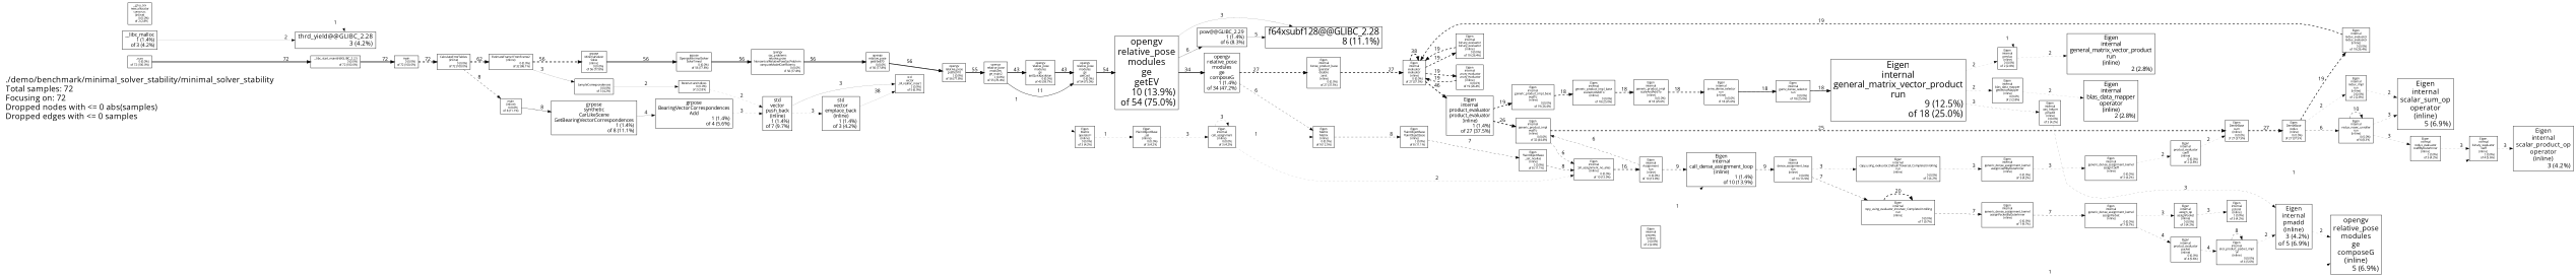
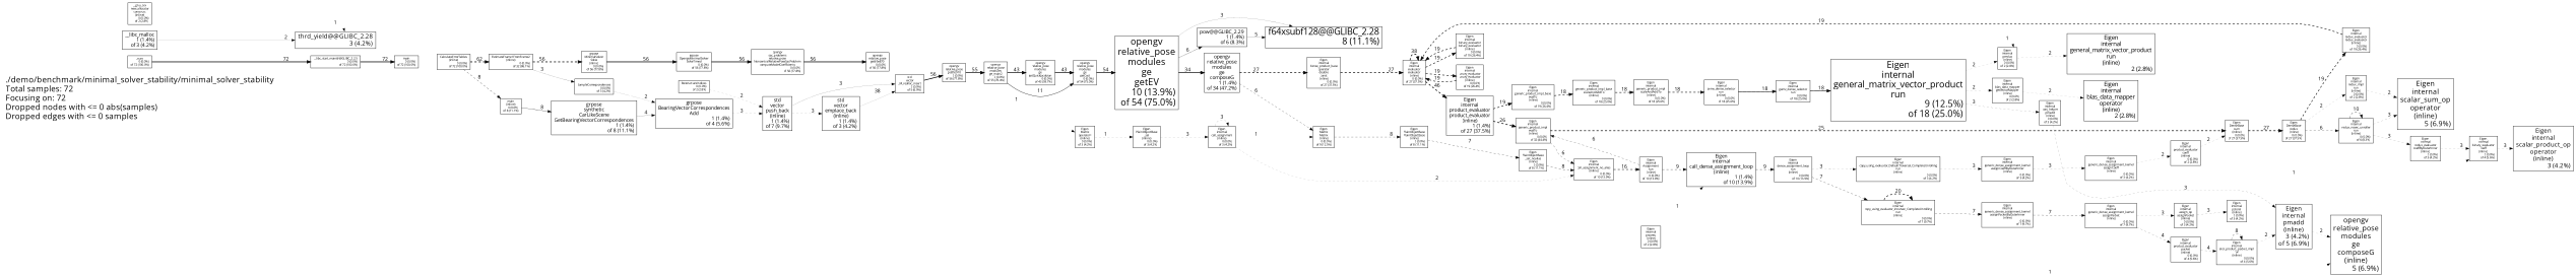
  digraph {
    fontname="Open Sans"
    rankdir=LR
    node [fontname="Open Sans" fontsize=8.0 shape=box]
    edge [fontname="Open Sans" style="setlinewidth(0.250000),dashed" weight=2]
    n1 [fontsize=24 height=0.25 label="./demo/benchmark/minimal_solver_stability/minimal_solver_stability\lTotal samples: 72\lFocusing on: 72\lDropped nodes with <= 0 abs(samples)\lDropped edges with <= 0 samples\l" shape=plaintext width=0.375]
    n2 [height=0.25 label="CalculateErrorTables\n(inline)\n0 (0.0%)\rof 72 (100.0%)\r" width=0.375]
    n3 [height=0.25 label="EstimateFrame1FromFrame2\n(inline)\n0 (0.0%)\rof 32 (86.1%)\r" width=0.375]
    n4 [height=0.25 label="main\n(inline)\n0 (0.0%)\rof 8 (11.1%)\r" width=0.375]
    n5 [height=0.25 label="grpose\nMinimalSolver\nSolve\n(inline)\n0 (0.0%)\rof 56 (77.8%)\r" width=0.375]
    n6 [height=0.25 label="\nSampleCorrespondences\n0 (0.0%)\rof 3 (4.2%)\r" width=0.375]
    n7 [fontsize=13.9 height=0.25 label="grpose\nsynthetic\nCarLikeScene\nGetBearingVectorCorrespondences\n1 (1.4%)\rof 8 (11.1%)\r" width=0.375]
    n8 [height=0.25 label="__libc_start_main@@GLIBC_2.2.5\n0 (0.0%)\rof 72 (100.0%)\r" width=0.375]
    n9 [height=0.25 label="main\n0 (0.0%)\rof 72 (100.0%)\r" width=0.375]
    n10 [height=0.25 label="_start\n0 (0.0%)\rof 72 (100.0%)\r" width=0.375]
    n11 [height=0.25 label="grpose\nOpengvMinimalSolver\nSolveTimed\n0 (0.0%)\rof 56 (77.8%)\r" width=0.375]
    n12 [height=0.25 label="RestructureIndices\n0 (0.0%)\rof 2 (2.8%)\r" width=0.375]
    n13 [height=0.25 label="opengv\nsac_problems\nrelative_pose\nNoncentralRelativePoseSacProblem\ncomputeModelCoefficients\n0 (0.0%)\rof 56 (77.8%)\r" width=0.375]
    n14 [height=0.25 label="opengv\nrelative_pose\nge@5e870\n0 (0.0%)\rof 56 (77.8%)\r" width=0.375]
    n15 [height=0.25 label="opengv\nrelative_pose\nge@5c910\n0 (0.0%)\rof 56 (77.8%)\r" width=0.375]
    n16 [height=0.25 label="opengv\nrelative_pose\nmodules\nge_main2\n0 (0.0%)\rof 55 (76.4%)\r" width=0.375]
    n17 [height=0.25 label="Eigen\nMatrix\noperator=\n(inline)\n0 (0.0%)\rof 3 (4.2%)\r" width=0.375]
    n18 [height=0.25 label="opengv\nrelative_pose\nmodules\nge\ngetCost\n0 (0.0%)\rof 54 (75.0%)\r" width=0.375]
    n19 [height=0.25 label="opengv\nrelative_pose\nmodules\nge\ngetQuickJacobian\n0 (0.0%)\rof 43 (59.7%)\r" width=0.375]
    n20 [height=0.25 label="Eigen\nPlainObjectBase\n_set\n(inline)\n0 (0.0%)\rof 3 (4.2%)\r" width=0.375]
    n21 [fontsize=26.6 height=0.25 label="opengv\nrelative_pose\nmodules\nge\ngetEV\n10 (13.9%)\rof 54 (75.0%)\r" width=0.375]
    n22 [fontsize=13.9 height=0.25 label="opengv\nrelative_pose\nmodules\nge\ncomposeG\n1 (1.4%)\rof 34 (47.2%)\r" width=0.375]
    n23 [fontsize=24.7 height=0.25 label="f64xsubf128@@GLIBC_2.28\n8 (11.1%)\r" width=0.375]
    n24 [fontsize=13.9 height=0.25 label="pow@@GLIBC_2.29\n1 (1.4%)\rof 6 (8.3%)\r" width=0.375]
    n25 [height=0.25 label="Eigen\ninternal\ndense_product_base\noperator\ndouble\nconst\n(inline)\n0 (0.0%)\rof 27 (37.5%)\r" width=0.375]
    n26 [height=0.25 label="Eigen\nMatrix\nMatrix\n(inline)\n0 (0.0%)\rof 9 (12.5%)\r" width=0.375]
    n27 [height=0.25 label="Eigen\ninternal\nevaluator\nevaluator\n(inline)\n0 (0.0%)\rof 27 (37.5%)\r" width=0.375]
    n28 [height=0.25 label="Eigen\nPlainObjectBase\nPlainObjectBase\n(inline)\n0 (0.0%)\rof 8 (11.1%)\r" width=0.375]
    n29 [height=0.25 label="Eigen\ninternal\ngeneric_product_impl\nevalTo\n(inline)\n0 (0.0%)\rof 32 (44.4%)\r" width=0.375]
    n30 [height=0.25 label="Eigen\nDenseBase\nsum\n(inline)\n0 (0.0%)\rof 27 (37.5%)\r" width=0.375]
    n31 [height=0.25 label="Eigen\ninternal\ncall_assignment_no_alias\n(inline)\n0 (0.0%)\rof 10 (13.9%)\r" width=0.375]
    n32 [height=0.25 label="Eigen\nDenseBase\nredux\n(inline)\n0 (0.0%)\rof 27 (37.5%)\r" width=0.375]
    n33 [height=0.25 label="Eigen\ninternal\nAssignment\nrun\n(inline)\n0 (0.0%)\rof 10 (13.9%)\r" width=0.375]
    n34 [height=0.25 label="Eigen\ninternal\nredux_evaluator\nredux_evaluator\n(inline)\n0 (0.0%)\rof 19 (26.4%)\r" width=0.375]
    n35 [height=0.25 label="Eigen\ninternal\nredux_novec_unroller\nrun\n(inline)\n0 (0.0%)\rof 6 (8.3%)\r" width=0.375]
    n36 [height=0.25 label="Eigen\ninternal\nredux_impl\nrun\n(inline)\n0 (0.0%)\rof 2 (2.8%)\r" width=0.375]
    n37 [fontsize=21.2 height=0.25 label="Eigen\ninternal\nscalar_sum_op\noperator\n(inline)\n5 (6.9%)\r" width=0.375]
    n38 [height=0.25 label="Eigen\ninternal\nredux_evaluator\ncoeffByOuterInner\n(inline)\n0 (0.0%)\rof 3 (4.2%)\r" width=0.375]
    n39 [fontsize=13.9 height=0.25 label="Eigen\ninternal\nproduct_evaluator\nproduct_evaluator\n(inline)\n1 (1.4%)\rof 27 (37.5%)\r" width=0.375]
    n40 [height=0.25 label="Eigen\ninternal\nbinary_evaluator\nbinary_evaluator\n(inline)\n0 (0.0%)\rof 19 (26.4%)\r" width=0.375]
    n41 [height=0.25 label="Eigen\ninternal\nunary_evaluator\nunary_evaluator\n(inline)\n0 (0.0%)\rof 19 (26.4%)\r" width=0.375]
    n42 [height=0.25 label="Eigen\ninternal\ngeneric_product_impl_base\nevalTo\n(inline)\n0 (0.0%)\rof 19 (26.4%)\r" width=0.375]
    n43 [height=0.25 label="Eigen\ninternal\ngeneric_product_impl_base\nscaleAndAddTo\n(inline)\n0 (0.0%)\rof 18 (25.0%)\r" width=0.375]
    n44 [height=0.25 label="Eigen\ninternal\ngeneric_product_impl\nscaleAndAddTo\n(inline)\n0 (0.0%)\rof 18 (25.0%)\r" width=0.375]
    n45 [height=0.25 label="Eigen\ninternal\ngemv_dense_selector\nrun\n0 (0.0%)\rof 18 (25.0%)\r" width=0.375]
    n46 [fontsize=25.7 height=0.25 label="Eigen\ninternal\ngeneral_matrix_vector_product\nrun\n9 (12.5%)\rof 18 (25.0%)\r" width=0.375]
    n47 [height=0.25 label="Eigen\ninternal\nconj_helper\npmadd\n(inline)\n0 (0.0%)\rof 3 (4.2%)\r" width=0.375]
    n48 [height=0.25 label="Eigen\ninternal\nblas_data_mapper\ngetVectorMapper\n(inline)\n0 (0.0%)\rof 2 (2.8%)\r" width=0.375]
    n49 [height=0.25 label="Eigen\ninternal\npredux\n(inline)\n0 (0.0%)\rof 2 (2.8%)\r" width=0.375]
    n50 [height=0.25 label="Eigen\ninternal\ngemv_dense_selector\nrun\n(inline)\n0 (0.0%)\rof 18 (25.0%)\r" width=0.375]
    n51 [fontsize=18.2 height=0.25 label="Eigen\ninternal\npmadd\n(inline)\n3 (4.2%)\rof 5 (6.9%)\r" width=0.375]
    n52 [fontsize=16.3 height=0.25 label="Eigen\ninternal\nblas_data_mapper\noperator\n(inline)\n2 (2.8%)\r" width=0.375]
    n53 [fontsize=16.3 height=0.25 label="Eigen\ninternal\ngeneral_matrix_vector_product\nrun\n(inline)\n2 (2.8%)\r" width=0.375]
    n54 [fontsize=13.9 height=0.25 label="Eigen\ninternal\ncall_dense_assignment_loop\n(inline)\n1 (1.4%)\rof 10 (13.9%)\r" width=0.375]
    n55 [height=0.25 label="Eigen\ninternal\ndense_assignment_loop\nrun\n(inline)\n0 (0.0%)\rof 10 (13.9%)\r" width=0.375]
    n56 [height=0.25 label="Eigen\ninternal\ncopy_using_evaluator_innervec_CompleteUnrolling\nrun\n(inline)\n0 (0.0%)\rof 7 (9.7%)\r" width=0.375]
    n57 [height=0.25 label="Eigen\ninternal\ncopy_using_evaluator_DefaultTraversal_CompleteUnrolling\nrun\n(inline)\n0 (0.0%)\rof 3 (4.2%)\r" width=0.375]
    n58 [height=0.25 label="Eigen\ninternal\ngeneric_dense_assignment_kernel\nassignPacketByOuterInner\n(inline)\n0 (0.0%)\rof 7 (9.7%)\r" width=0.375]
    n59 [height=0.25 label="Eigen\ninternal\ngeneric_dense_assignment_kernel\nassignCoeffByOuterInner\n(inline)\n0 (0.0%)\rof 3 (4.2%)\r" width=0.375]
    n60 [height=0.25 label="Eigen\nPlainObjectBase\n_set_noalias\n(inline)\n0 (0.0%)\rof 8 (11.1%)\r" width=0.375]
    n61 [fontsize=13.9 height=0.25 label="grpose\nBearingVectorCorrespondences\nAdd\n1 (1.4%)\rof 4 (5.6%)\r" width=0.375]
    n62 [fontsize=13.9 height=0.25 label="std\nvector\npush_back\n(inline)\n1 (1.4%)\rof 7 (9.7%)\r" width=0.375]
    n63 [height=0.25 label="Eigen\ninternal\ngeneric_dense_assignment_kernel\nassignPacket\n(inline)\n0 (0.0%)\rof 7 (9.7%)\r" width=0.375]
    n64 [height=0.25 label="Eigen\ninternal\nproduct_evaluator\npacket\n(inline)\n0 (0.0%)\rof 4 (5.6%)\r" width=0.375]
    n65 [height=0.25 label="Eigen\ninternal\nassign_op\nassignPacket\n(inline)\n0 (0.0%)\rof 3 (4.2%)\r" width=0.375]
    n66 [height=0.25 label="Eigen\ninternal\netor_product_packet_impl\nrun\n(inline)\n0 (0.0%)\rof 4 (5.6%)\r" width=0.375]
    n67 [height=0.25 label="Eigen\ninternal\npstoret\n(inline)\n0 (0.0%)\rof 3 (4.2%)\r" width=0.375]
    n68 [height=0.25 label="std\nvector\n_M_realloc_insert\n0 (0.0%)\rof 5 (6.9%)\r" width=0.375]
    n69 [fontsize=13.9 height=0.25 label="std\nvector\nemplace_back\n(inline)\n1 (1.4%)\rof 3 (4.2%)\r" width=0.375]
    n70 [height=0.25 label="Eigen\ninternal\nbinary_evaluator\ncoeff\n(inline)\n0 (0.0%)\rof 4 (5.6%)\r" width=0.375]
    n71 [fontsize=21.2 height=0.25 label="opengv\nrelative_pose\nmodules\nge\ncomposeG\n(inline)\n5 (6.9%)\r" width=0.375]
    n72 [fontsize=18.2 height=0.25 label="Eigen\ninternal\nscalar_product_op\noperator\n(inline)\n3 (4.2%)\r" width=0.375]
    n73 [height=0.25 label="Eigen\ninternal\ncall_assignment\n(inline)\n0 (0.0%)\rof 3 (4.2%)\r" width=0.375]
    n74 [height=0.25 label="Eigen\ninternal\ngeneric_dense_assignment_kernel\nassignCoeff\n(inline)\n0 (0.0%)\rof 3 (4.2%)\r" width=0.375]
    n75 [height=0.25 label="Eigen\ninternal\nproduct_evaluator\ncoeff\n(inline)\n0 (0.0%)\rof 2 (2.8%)\r" width=0.375]
    n76 [height=0.25 label="Eigen\ninternal\npstoreu\n(inline)\n0 (0.0%)\rof 2 (2.8%)\r" width=0.375]
    n77 [fontsize=13.9 height=0.25 label="__libc_malloc\n1 (1.4%)\rof 3 (4.2%)\r" width=0.375]
    n78 [fontsize=18.2 height=0.25 label="thrd_yield@@GLIBC_2.28\n3 (4.2%)\r" width=0.375]
    n79 [height=0.25 label="__gnu_cxx\nnew_allocator\nconstruct\n(inline)\n0 (0.0%)\rof 2 (2.8%)\r" width=0.375]
    n2 -> n3 [label=62 style="setlinewidth(2.000000),dashed" weight=17]
    n2 -> n4 [label=8 style="setlinewidth(0.666667),dashed" weight=4]
    n3 -> n5 [label=56 style="setlinewidth(2.000000),dashed" weight=16]
    n3 -> n6 [label=3 style="setlinewidth(0.250000)"]
    n4 -> n7 [label=8 style="setlinewidth(0.666667)" weight=4]
    n5 -> n11 [label=56 style="setlinewidth(2.000000)" weight=16]
-   n6 -> n12 [label=2 style="setlinewidth(0.166667)" weight=1]
+   n6 -> n61 [label=2 style="setlinewidth(0.166667)" weight=1]
    n7 -> n61 [label=4 style="setlinewidth(0.333333)"]
    n8 -> n9 [label=72 style="setlinewidth(2.000000)" weight=19]
-   n9 -> n2 [label=72 style="setlinewidth(2.000000),dashed" weight=19]
    n10 -> n8 [label=72 style="setlinewidth(2.000000)" weight=19]
    n11 -> n13 [label=56 style="setlinewidth(2.000000)" weight=16]
    n12 -> n62 [label=2 style="setlinewidth(0.166667),dashed" weight=1]
    n13 -> n14 [label=56 style="setlinewidth(2.000000)" weight=16]
-   n14 -> n15 [label=56 style="setlinewidth(2.000000)" weight=16]
+   n68 -> n15 [label=56 style="setlinewidth(2.000000)" weight=16]
    n15 -> n16 [label=55 style="setlinewidth(2.000000)" weight=16]
    n15 -> n17 [label=1 style="setlinewidth(0.083333),dashed" weight=1]
    n16 -> n18 [label=11 style="setlinewidth(0.916667)" weight=5]
    n16 -> n19 [label=43 style="setlinewidth(2.000000)" weight=13]
    n17 -> n20 [label=1]
    n18 -> n21 [label=54 style="setlinewidth(2.000000)" weight=16]
    n19 -> n18 [label=43 style="setlinewidth(2.000000)" weight=13]
    n20 -> n73 [label=3]
    n21 -> n22 [label=34 style="setlinewidth(2.000000)" weight=11]
    n21 -> n23 [label=3 style="setlinewidth(0.250000)"]
    n21 -> n24 [label=6 style="setlinewidth(0.500000)" weight=3]
    n22 -> n25 [label=27 style="setlinewidth(2.000000),dashed" weight=10]
    n22 -> n26 [label=6 style="setlinewidth(0.500000),dashed" weight=3]
    n24 -> n23 [label=5 style="setlinewidth(0.416667)" weight=3]
    n25 -> n27 [label=27 style="setlinewidth(2.000000),dashed" weight=10]
    n26 -> n28 [label=8 style="setlinewidth(0.666667),dashed" weight=4]
    n27 -> n27 [label=38 style="setlinewidth(2.000000),dashed" weight=12]
    n27 -> n39 [label=46 style="setlinewidth(2.000000),dashed" weight=14]
    n27 -> n40 [label=19 style="setlinewidth(1.583333),dashed" weight=7]
    n27 -> n41 [label=19 style="setlinewidth(1.583333),dashed" weight=7]
    n28 -> n60 [label=7 style="setlinewidth(0.583333),dashed" weight=3]
    n29 -> n30 [label=25 style="setlinewidth(2.000000),dashed" weight=9]
    n29 -> n31 [label=6 style="setlinewidth(0.500000),dashed" weight=3]
    n30 -> n32 [label=27 style="setlinewidth(2.000000),dashed" weight=10]
    n31 -> n33 [label=16 style="setlinewidth(1.333333),dashed" weight=6]
    n32 -> n34 [label=19 style="setlinewidth(1.583333),dashed" weight=7]
    n32 -> n35 [label=6 style="setlinewidth(0.500000),dashed" weight=3]
    n32 -> n36 [label=2 style="setlinewidth(0.166667),dashed" weight=1]
    n33 -> n29 [label=6 style="setlinewidth(0.500000),dashed" weight=3]
    n33 -> n54 [label=9 style="setlinewidth(0.750000),dashed" weight=4]
    n34 -> n27 [label=19 style="setlinewidth(1.583333),dashed" weight=7]
    n35 -> n35 [label=10 style="setlinewidth(0.833333),dashed" weight=5]
    n35 -> n37 [label=3]
    n35 -> n38 [label=3]
    n36 -> n37 [label=2 style="setlinewidth(0.166667),dashed" weight=1]
    n38 -> n70 [label=3]
    n39 -> n29 [label=26 style="setlinewidth(2.000000),dashed" weight=9]
    n39 -> n42 [label=19 style="setlinewidth(1.583333),dashed" weight=7]
    n40 -> n27 [label=19 style="setlinewidth(1.583333),dashed" weight=7]
    n41 -> n27 [label=19 style="setlinewidth(1.583333),dashed" weight=7]
    n42 -> n43 [label=18 style="setlinewidth(1.500000),dashed" weight=7]
    n43 -> n44 [label=18 style="setlinewidth(1.500000),dashed" weight=7]
    n44 -> n50 [label=18 style="setlinewidth(1.500000),dashed" weight=7]
    n45 -> n46 [label=18 style="setlinewidth(1.500000)" weight=7]
    n46 -> n47 [label=3]
    n46 -> n48 [label=2 style="setlinewidth(0.166667),dashed" weight=1]
    n46 -> n49 [label=2 style="setlinewidth(0.166667),dashed" weight=1]
    n47 -> n51 [label=3]
    n48 -> n52 [label=2 style="setlinewidth(0.166667),dashed" weight=1]
    n49 -> n49 [label=1 style="setlinewidth(0.083333),dashed" weight=1]
    n49 -> n53 [label=2 style="setlinewidth(0.166667),dashed" weight=1]
    n50 -> n45 [label=18 style="setlinewidth(1.500000)" weight=7]
    n51 -> n71 [label=2 style="setlinewidth(0.166667),dashed" weight=1]
    n54 -> n55 [label=9 style="setlinewidth(0.750000),dashed" weight=4]
    n55 -> n56 [label=7 style="setlinewidth(0.583333),dashed" weight=3]
    n55 -> n57 [label=3]
    n56 -> n56 [label=20 style="setlinewidth(1.666667),dashed" weight=8]
    n56 -> n58 [label=7 style="setlinewidth(0.583333),dashed" weight=3]
    n57 -> n59 [label=3]
    n58 -> n63 [label=7 style="setlinewidth(0.583333),dashed" weight=3]
    n59 -> n74 [label=3]
    n60 -> n31 [label=8 style="setlinewidth(0.666667),dashed" weight=4]
    n61 -> n62 [label=3]
    n62 -> n68 [label=3 style="setlinewidth(0.250000)"]
    n62 -> n69 [label=3]
    n63 -> n64 [label=4 style="setlinewidth(0.333333),dashed"]
    n63 -> n65 [label=3]
    n64 -> n66 [label=4 style="setlinewidth(0.333333),dashed"]
    n65 -> n67 [label=3]
    n66 -> n51 [label=2 style="setlinewidth(0.166667),dashed" weight=1]
    n66 -> n66 [label=8 style="setlinewidth(0.666667),dashed" weight=4]
    n69 -> n68 [label=38 style="setlinewidth(0.166667)" weight=1]
    n70 -> n72 [label=3]
    n73 -> n26 [label=1 style="setlinewidth(0.083333),dashed" weight=1]
    n73 -> n31 [label=2 style="setlinewidth(0.166667),dashed" weight=1]
    n73 -> n73 [label=3]
    n74 -> n70 [label=1 style="setlinewidth(0.083333),dashed" weight=1]
    n74 -> n75 [label=2 style="setlinewidth(0.166667),dashed" weight=1]
    n75 -> n30 [label=2 style="setlinewidth(0.166667),dashed" weight=1]
    n76 -> n54 [label=1 style="setlinewidth(0.083333),dashed" weight=1]
    n76 -> n71 [label=1 style="setlinewidth(0.083333),dashed" weight=1]
    n77 -> n78 [label=2 style="setlinewidth(0.166667)" weight=1]
    n78 -> n78 [label=1 style="setlinewidth(0.083333)" weight=1]
  }
